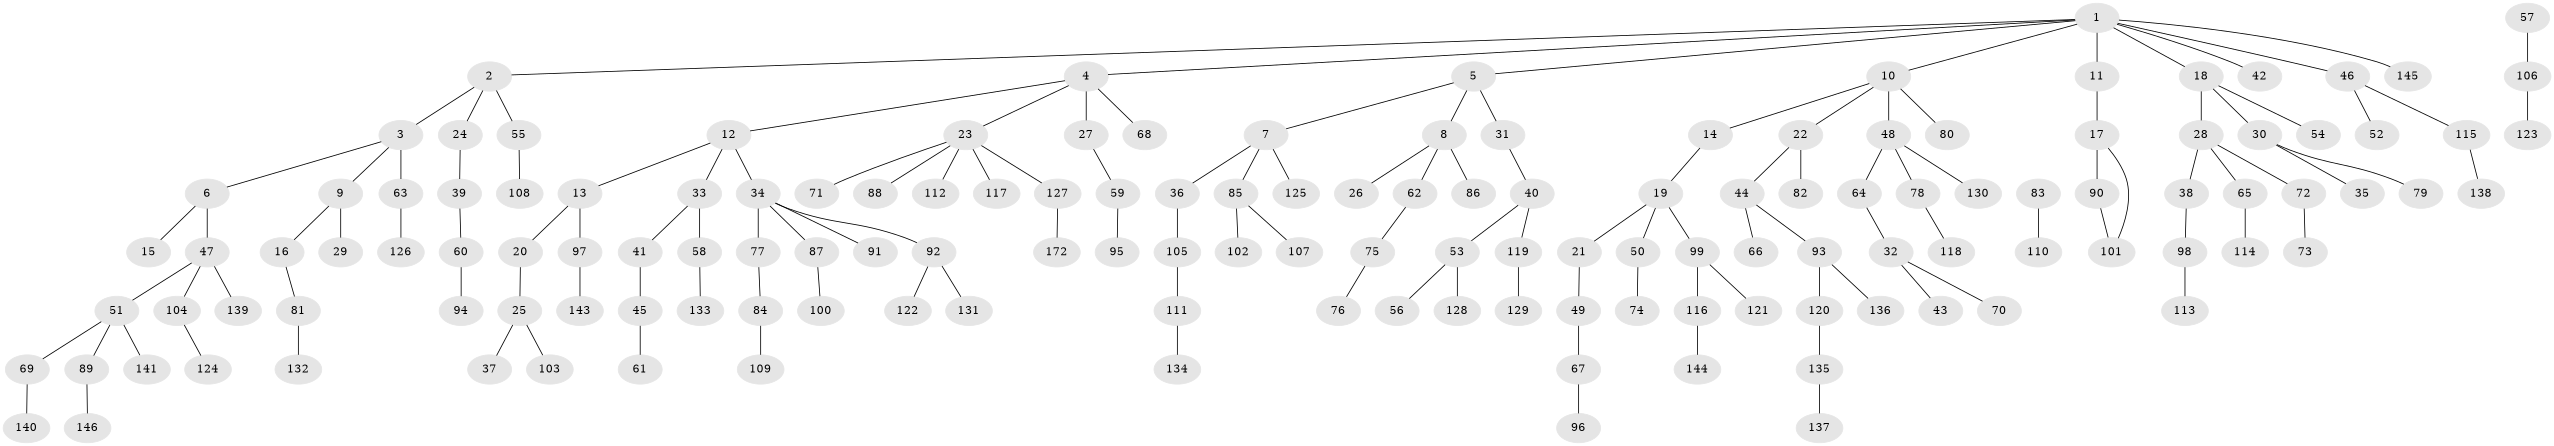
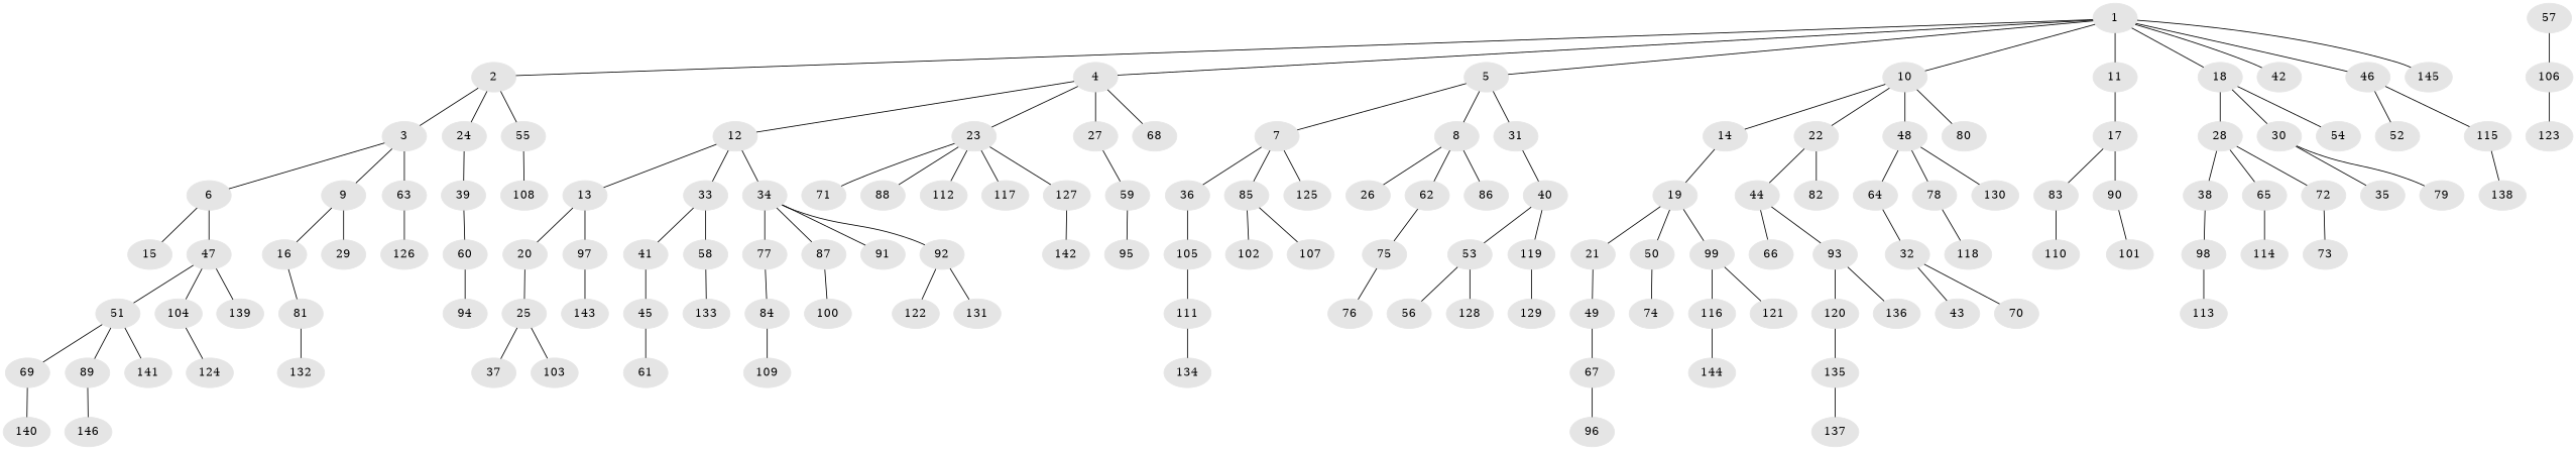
  graph {
    node [color=gray90 style=filled]
    1
    2
    4
    5
    10
    11
    18
    42
    46
    145
    3
    24
    55
    12
    23
    27
    68
    7
    8
    31
    14
    22
    48
    80
    17
    28
    30
    54
    52
    115
    6
    9
    63
    39
    108
    15
    47
    16
    29
    126
    13
    33
    34
    71
    88
    112
    117
    127
    59
    36
    85
    125
    26
    62
    86
    40
    51
    104
    139
    69
    89
    141
    105
    102
    107
    75
    81
    19
    44
    82
    64
    78
    130
    83
    90
    20
    97
    41
    58
    77
    87
    91
    92
    25
    143
    21
    50
    99
    49
    132
    110
    101
    38
    65
    72
    35
    79
    74
    116
    121
    37
    103
    67
    32
    43
    70
    66
    93
-   142 [label=172]
+   142
    60
    57
    106
    95
    98
    114
    73
    53
    119
    45
    133
    84
    100
    122
    131
    111
    113
    94
    56
    128
    129
    61
    120
    136
    138
    124
    118
    96
    140
    146
    123
    76
    109
    135
    144
    134
    137
    1 -- 2
    1 -- 4
    1 -- 5
    1 -- 10
    1 -- 11
    1 -- 18
    1 -- 42
    1 -- 46
    1 -- 145
    2 -- 3
    2 -- 24
    2 -- 55
    4 -- 12
    4 -- 23
    4 -- 27
    4 -- 68
    5 -- 7
    5 -- 8
    5 -- 31
    10 -- 14
    10 -- 22
    10 -- 48
    10 -- 80
    11 -- 17
    18 -- 28
    18 -- 30
    18 -- 54
    46 -- 52
    46 -- 115
    3 -- 6
    3 -- 9
    3 -- 63
    24 -- 39
    55 -- 108
    12 -- 13
    12 -- 33
    12 -- 34
    23 -- 71
    23 -- 88
    23 -- 112
    23 -- 117
    23 -- 127
    27 -- 59
    7 -- 36
    7 -- 85
    7 -- 125
    8 -- 26
    8 -- 62
    8 -- 86
    31 -- 40
    14 -- 19
    22 -- 44
    22 -- 82
    48 -- 64
    48 -- 78
    48 -- 130
-   17 -- 101
+   17 -- 83
    17 -- 90
    28 -- 38
    28 -- 65
    28 -- 72
    30 -- 35
    30 -- 79
    115 -- 138
    6 -- 15
    6 -- 47
    9 -- 16
    9 -- 29
    63 -- 126
    39 -- 60
    47 -- 51
    47 -- 104
    47 -- 139
    16 -- 81
    13 -- 20
    13 -- 97
    33 -- 41
    33 -- 58
    34 -- 77
    34 -- 87
    34 -- 91
    34 -- 92
    127 -- 142
    59 -- 95
    36 -- 105
    85 -- 102
    85 -- 107
    62 -- 75
    40 -- 53
    40 -- 119
    51 -- 69
    51 -- 89
    51 -- 141
    104 -- 124
    69 -- 140
    89 -- 146
    105 -- 111
    75 -- 76
    81 -- 132
    19 -- 21
    19 -- 50
    19 -- 99
    44 -- 66
    44 -- 93
    64 -- 32
    78 -- 118
    83 -- 110
    90 -- 101
    20 -- 25
    97 -- 143
    41 -- 45
    58 -- 133
    77 -- 84
    87 -- 100
    92 -- 122
    92 -- 131
    25 -- 37
    25 -- 103
    21 -- 49
    50 -- 74
    99 -- 116
    99 -- 121
    49 -- 67
    38 -- 98
    65 -- 114
    72 -- 73
    116 -- 144
    67 -- 96
    32 -- 43
    32 -- 70
    93 -- 120
    93 -- 136
    60 -- 94
    57 -- 106
    106 -- 123
    98 -- 113
    53 -- 56
    53 -- 128
    119 -- 129
    45 -- 61
    84 -- 109
    111 -- 134
    120 -- 135
    135 -- 137
  }
